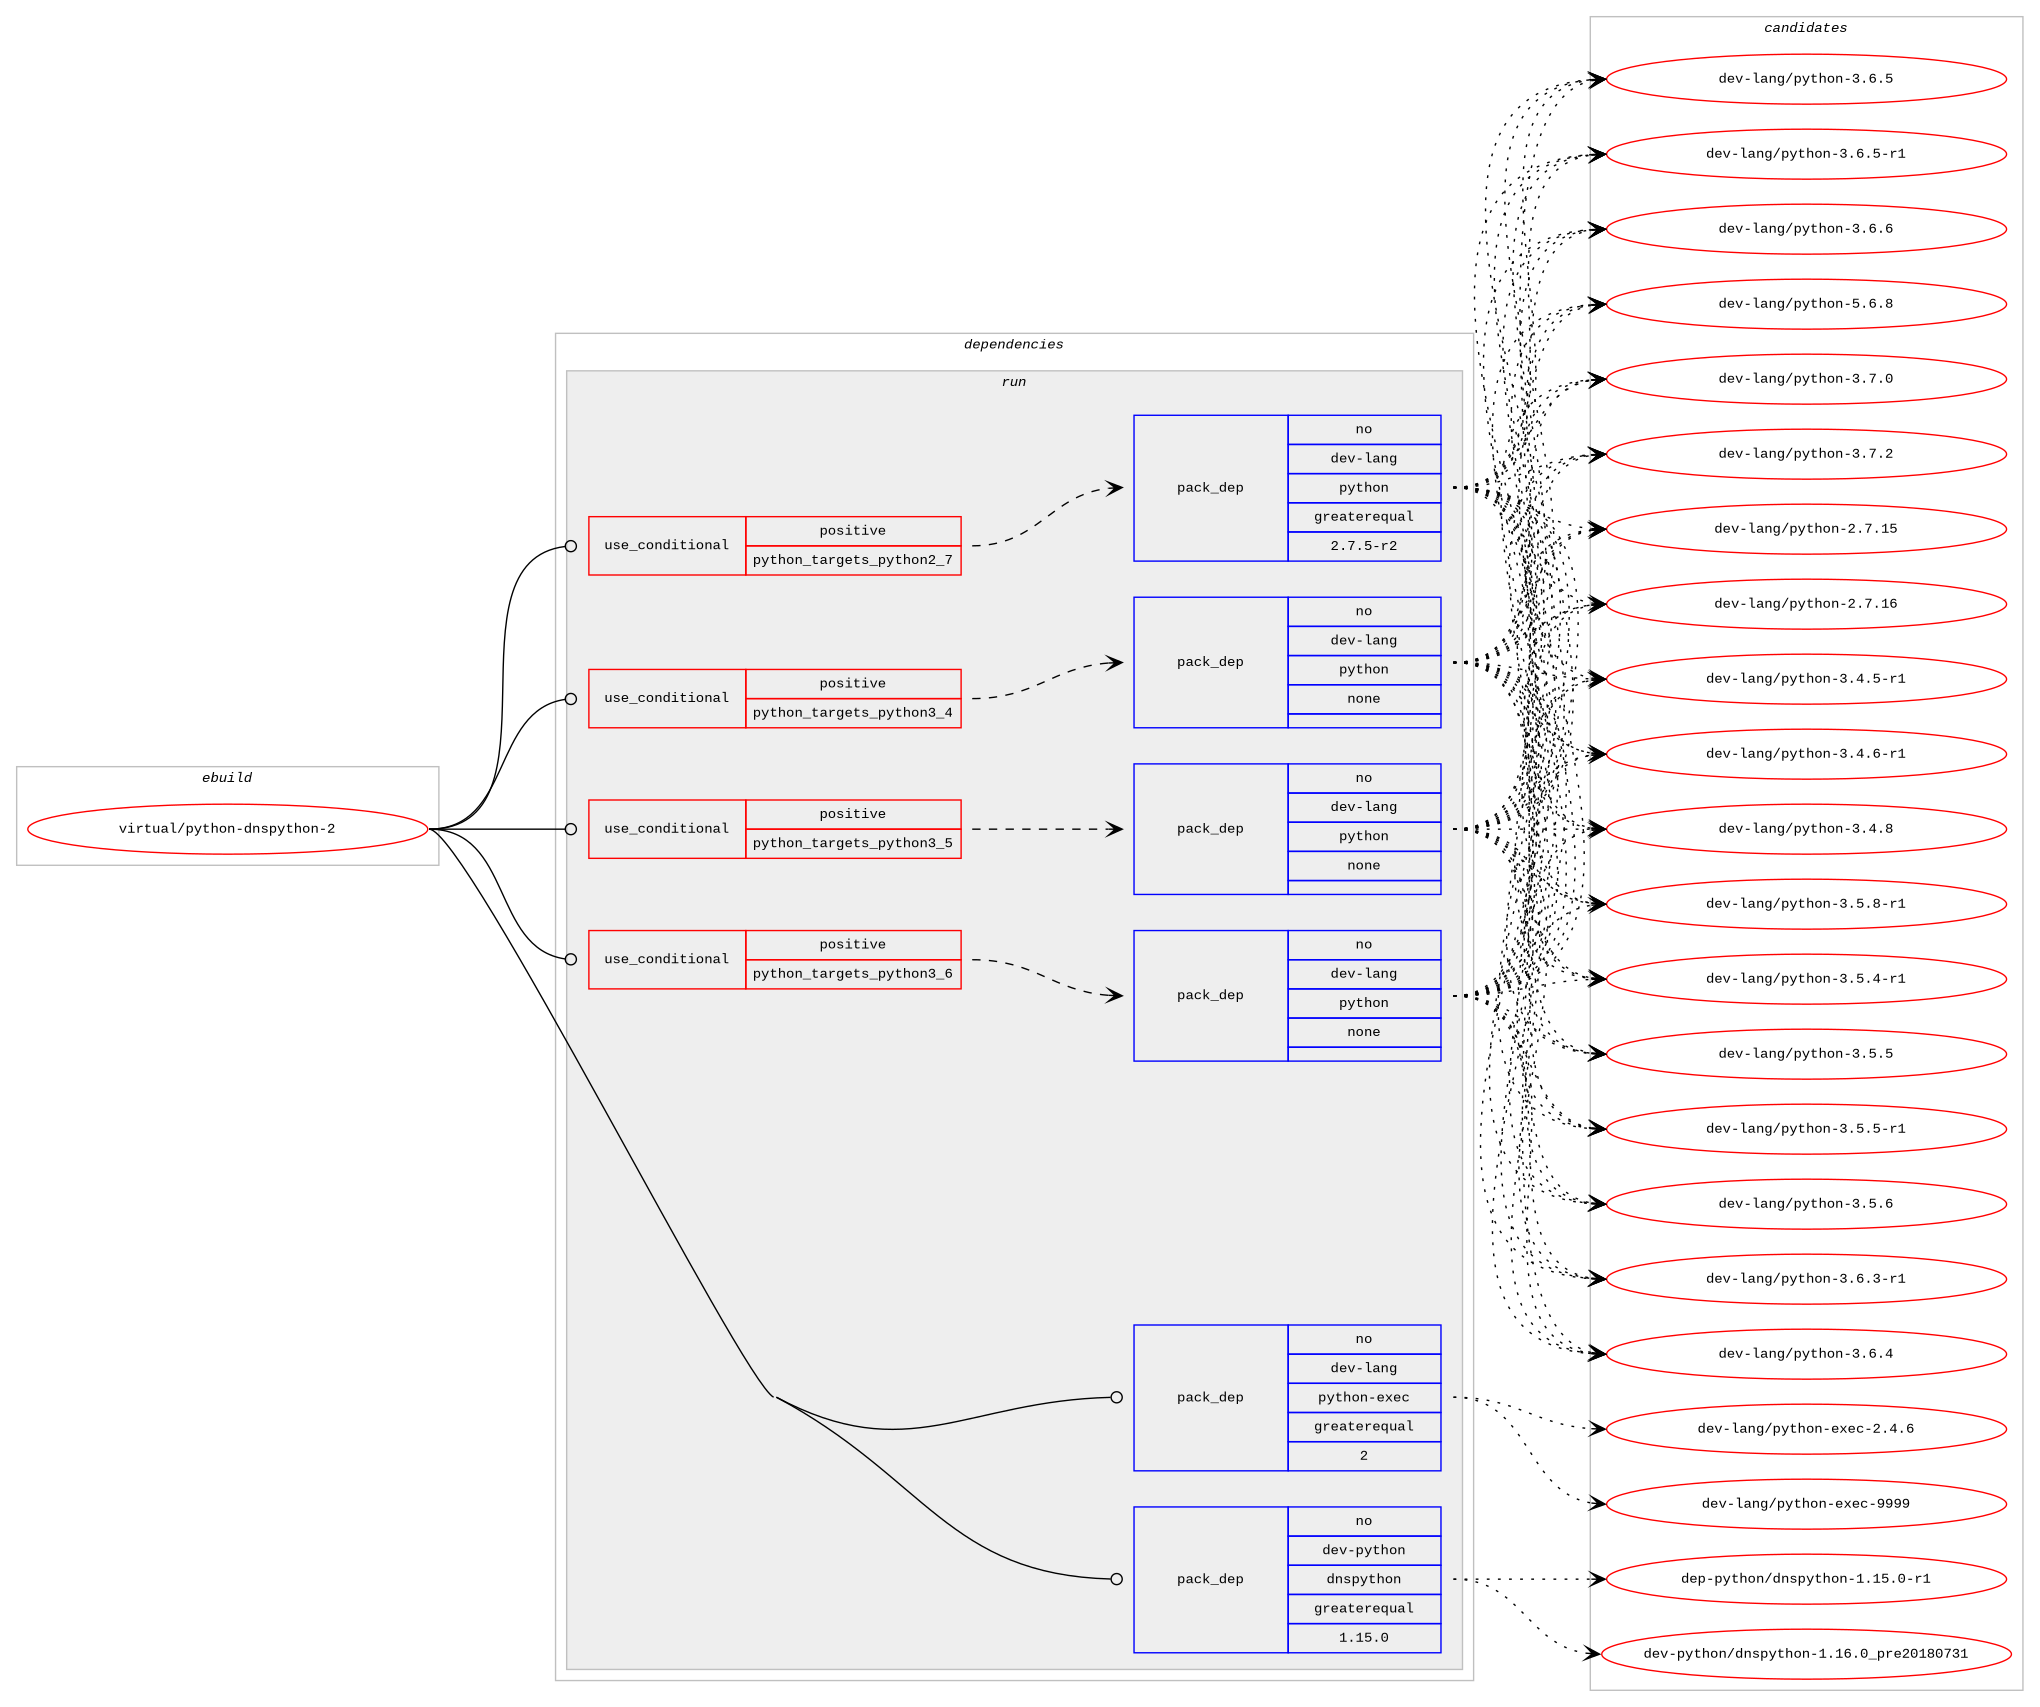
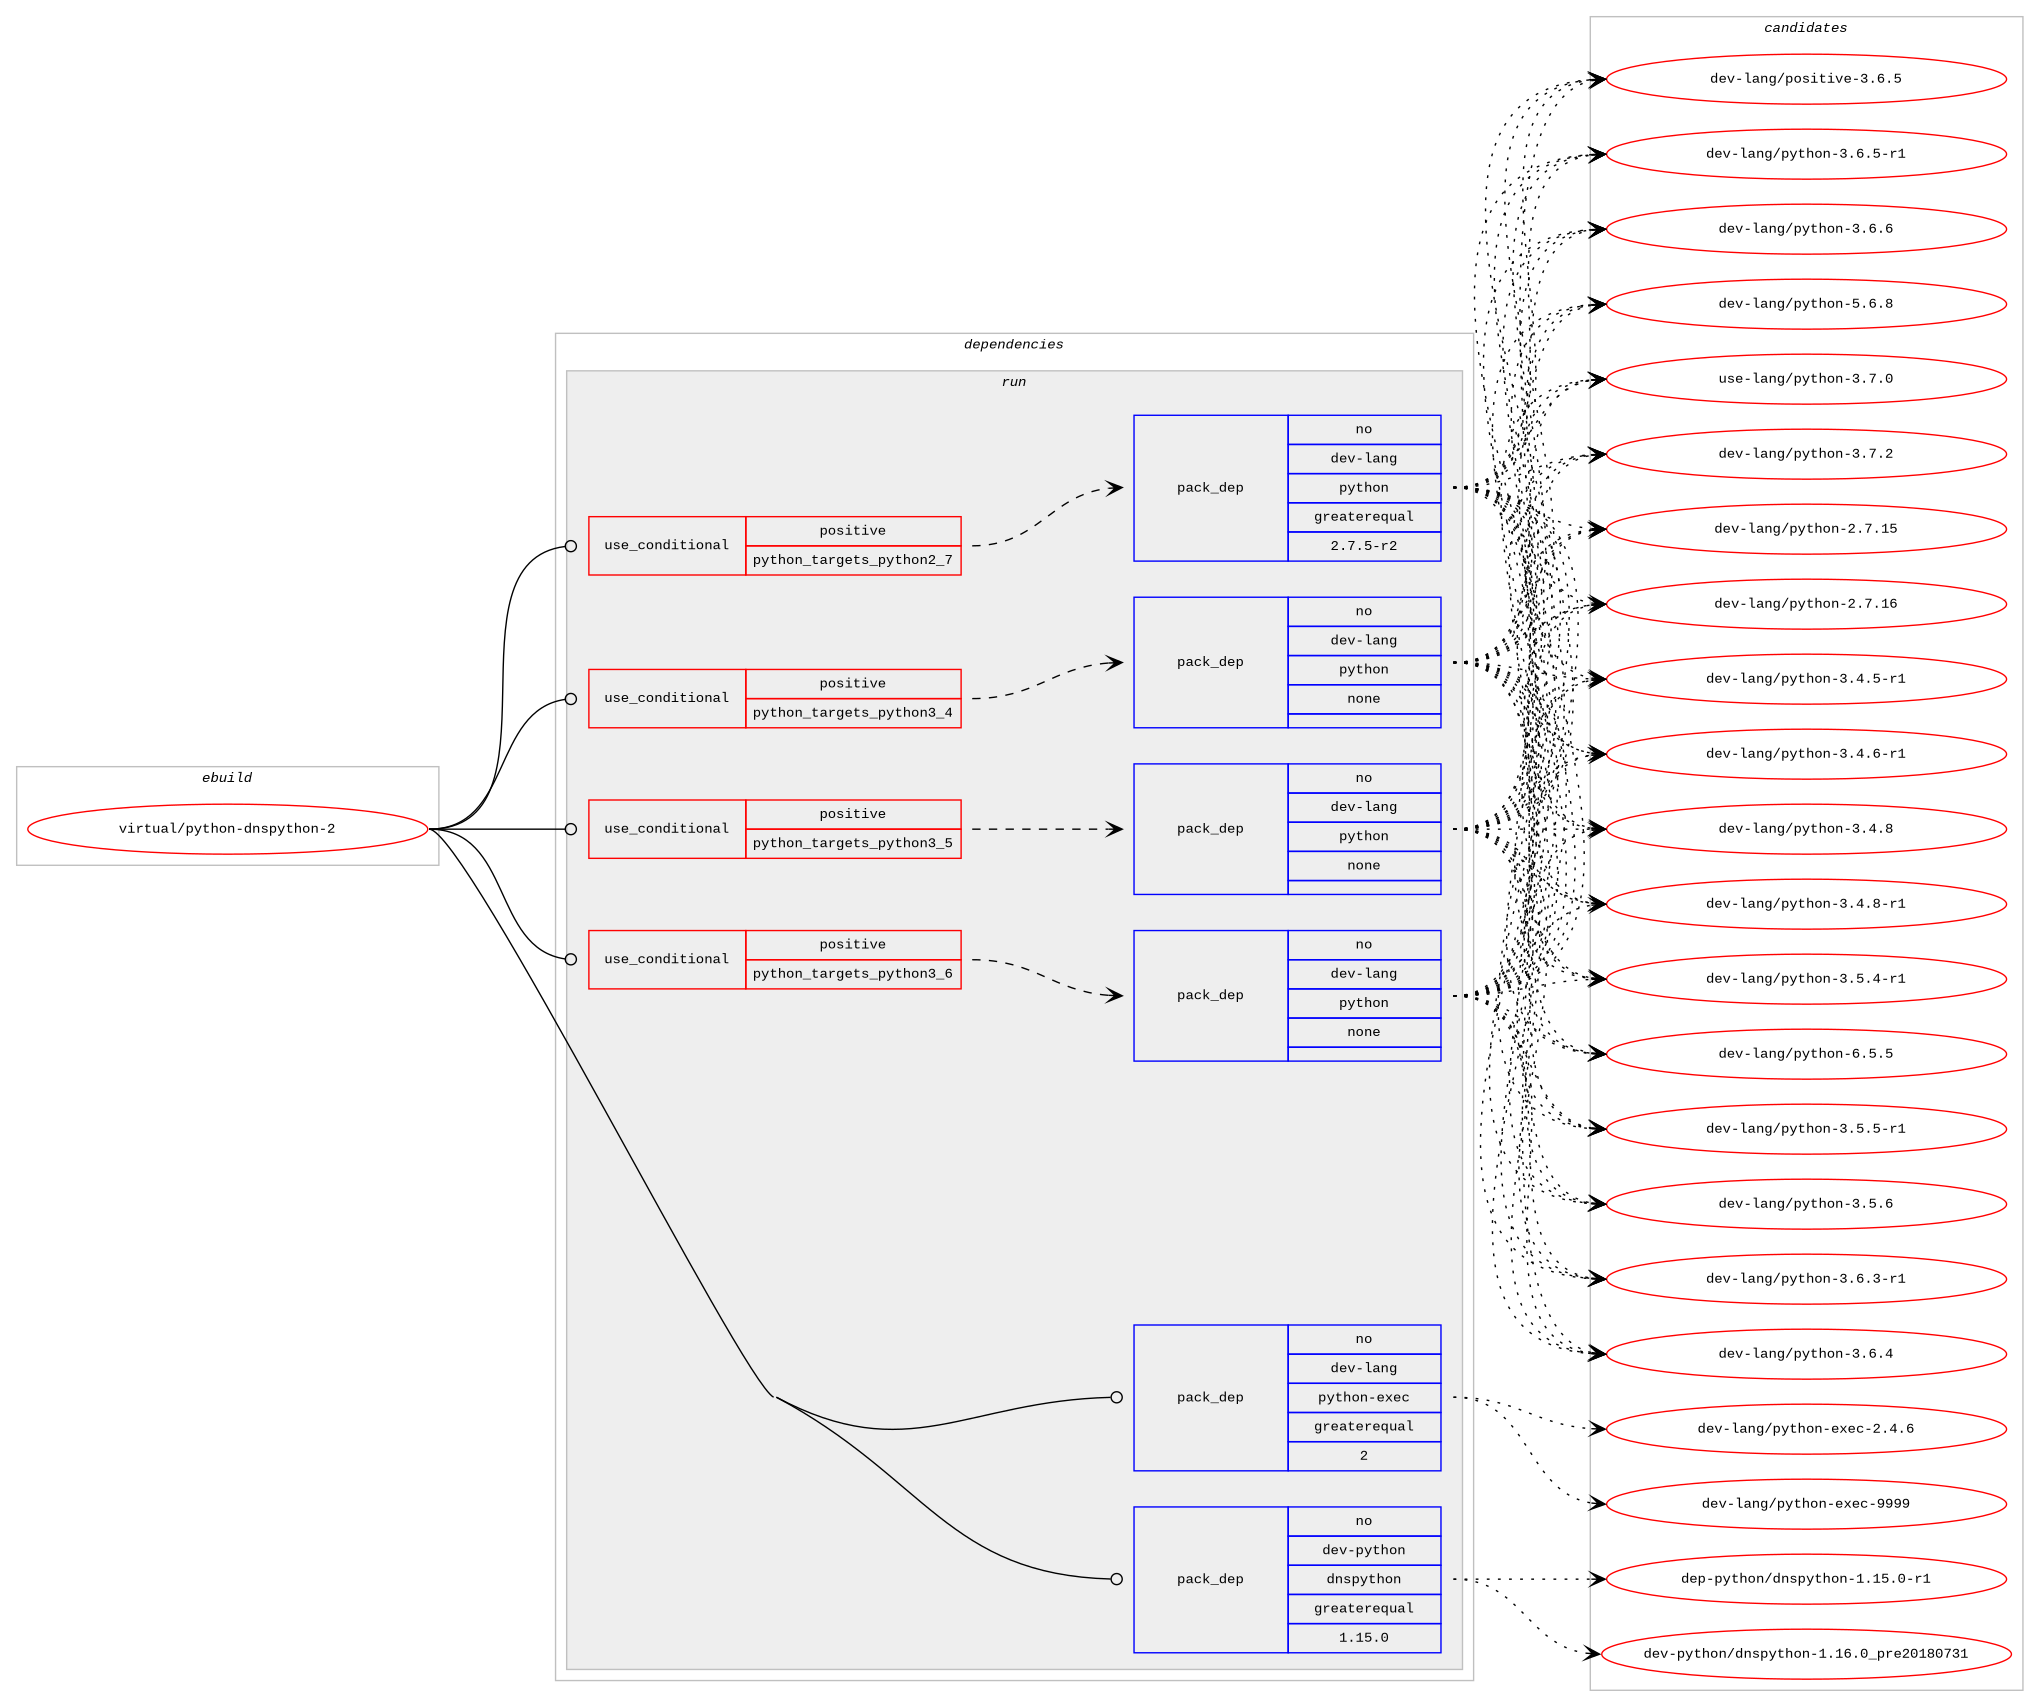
  digraph {
    compound=true
    concentrate=true
    fontname="Liberation Mono"
    fontsize=10
    newrank=true
    rankdir=LR
    ranksep=1.5
    node [color=red fontname="Liberation Mono" fontsize=10]
    edge [arrowhead=vee fontname="Liberation Mono" headport=w style=dotted tailport=e weight=100]
    n1 [label="virtual/python-dnspython-2" width=4]
    n2 [color=blue label=<<TABLE BORDER="0" CELLBORDER="1" CELLSPACING="0" CELLPADDING="4" WIDTH="220"><TR><TD ROWSPAN="6" CELLPADDING="30">pack_dep</TD></TR><TR><TD WIDTH="110">no</TD></TR><TR><TD>dev-lang</TD></TR><TR><TD>python</TD></TR><TR><TD>greaterequal</TD></TR><TR><TD>2.7.5-r2</TD></TR></TABLE>> shape=none]
    n3 [label=<<TABLE BORDER="0" CELLBORDER="1" CELLSPACING="0" CELLPADDING="4"><TR><TD ROWSPAN="3" CELLPADDING="10">use_conditional</TD></TR><TR><TD>positive</TD></TR><TR><TD>python_targets_python2_7</TD></TR></TABLE>> shape=none]
    n4 [color=blue label=<<TABLE BORDER="0" CELLBORDER="1" CELLSPACING="0" CELLPADDING="4" WIDTH="220"><TR><TD ROWSPAN="6" CELLPADDING="30">pack_dep</TD></TR><TR><TD WIDTH="110">no</TD></TR><TR><TD>dev-lang</TD></TR><TR><TD>python</TD></TR><TR><TD>none</TD></TR><TR><TD></TD></TR></TABLE>> shape=none]
    n5 [label=<<TABLE BORDER="0" CELLBORDER="1" CELLSPACING="0" CELLPADDING="4"><TR><TD ROWSPAN="3" CELLPADDING="10">use_conditional</TD></TR><TR><TD>positive</TD></TR><TR><TD>python_targets_python3_4</TD></TR></TABLE>> shape=none]
    n6 [color=blue label=<<TABLE BORDER="0" CELLBORDER="1" CELLSPACING="0" CELLPADDING="4" WIDTH="220"><TR><TD ROWSPAN="6" CELLPADDING="30">pack_dep</TD></TR><TR><TD WIDTH="110">no</TD></TR><TR><TD>dev-lang</TD></TR><TR><TD>python</TD></TR><TR><TD>none</TD></TR><TR><TD></TD></TR></TABLE>> shape=none]
    n7 [label=<<TABLE BORDER="0" CELLBORDER="1" CELLSPACING="0" CELLPADDING="4"><TR><TD ROWSPAN="3" CELLPADDING="10">use_conditional</TD></TR><TR><TD>positive</TD></TR><TR><TD>python_targets_python3_5</TD></TR></TABLE>> shape=none]
    n8 [color=blue label=<<TABLE BORDER="0" CELLBORDER="1" CELLSPACING="0" CELLPADDING="4" WIDTH="220"><TR><TD ROWSPAN="6" CELLPADDING="30">pack_dep</TD></TR><TR><TD WIDTH="110">no</TD></TR><TR><TD>dev-lang</TD></TR><TR><TD>python</TD></TR><TR><TD>none</TD></TR><TR><TD></TD></TR></TABLE>> shape=none]
    n9 [label=<<TABLE BORDER="0" CELLBORDER="1" CELLSPACING="0" CELLPADDING="4"><TR><TD ROWSPAN="3" CELLPADDING="10">use_conditional</TD></TR><TR><TD>positive</TD></TR><TR><TD>python_targets_python3_6</TD></TR></TABLE>> shape=none]
    n10 [color=blue label=<<TABLE BORDER="0" CELLBORDER="1" CELLSPACING="0" CELLPADDING="4" WIDTH="220"><TR><TD ROWSPAN="6" CELLPADDING="30">pack_dep</TD></TR><TR><TD WIDTH="110">no</TD></TR><TR><TD>dev-lang</TD></TR><TR><TD>python-exec</TD></TR><TR><TD>greaterequal</TD></TR><TR><TD>2</TD></TR></TABLE>> shape=none]
    n11 [color=blue label=<<TABLE BORDER="0" CELLBORDER="1" CELLSPACING="0" CELLPADDING="4" WIDTH="220"><TR><TD ROWSPAN="6" CELLPADDING="30">pack_dep</TD></TR><TR><TD WIDTH="110">no</TD></TR><TR><TD>dev-python</TD></TR><TR><TD>dnspython</TD></TR><TR><TD>greaterequal</TD></TR><TR><TD>1.15.0</TD></TR></TABLE>> shape=none]
    n12 [label="dev-lang/python-2.7.15" width=4]
    n13 [label="dev-lang/python-2.7.16" width=4]
    n14 [label="dev-lang/python-3.4.5-r1" width=4]
    n15 [label="dev-lang/python-3.4.6-r1" width=4]
    n16 [label="dev-lang/python-3.4.8" width=4]
-   n17 [label="dev-lang/python-3.5.8-r1" width=4]
+   n17 [label="dev-lang/python-3.4.8-r1" width=4]
    n18 [label="dev-lang/python-3.5.4-r1" width=4]
-   n19 [label="dev-lang/python-3.5.5" width=4]
+   n19 [label="dev-lang/python-6.5.5" width=4]
    n20 [label="dev-lang/python-3.5.5-r1" width=4]
    n21 [label="dev-lang/python-3.5.6" width=4]
    n22 [label="dev-lang/python-3.6.3-r1" width=4]
    n23 [label="dev-lang/python-3.6.4" width=4]
-   n24 [label="dev-lang/python-3.6.5" width=4]
+   n24 [label="dev-lang/positive-3.6.5" width=4]
    n25 [label="dev-lang/python-3.6.5-r1" width=4]
    n26 [label="dev-lang/python-3.6.6" width=4]
    n27 [label="dev-lang/python-5.6.8" width=4]
-   n28 [label="dev-lang/python-3.7.0" width=4]
+   n28 [label="use-lang/python-3.7.0" width=4]
    n29 [label="dev-lang/python-3.7.2" width=4]
    n30 [label="dev-lang/python-exec-2.4.6" width=4]
    n31 [label="dev-lang/python-exec-9999" width=4]
    n32 [label="dep-python/dnspython-1.15.0-r1" width=4]
    n33 [label="dev-python/dnspython-1.16.0_pre20180731" width=4]
    subgraph cluster_1 {
      color=gray
      label=<<i>ebuild</i>>
      rank=same
      n1
    }
    subgraph cluster_2 {
      color=gray
      label=<<i>dependencies</i>>
      subgraph cluster_3 {
        color=gray
        fillcolor="#eeeeee"
        label=<<i>compile</i>>
        style=filled
      }
      subgraph cluster_4 {
        color=gray
        fillcolor="#eeeeee"
        label=<<i>compile and run</i>>
        style=filled
      }
      subgraph cluster_5 {
        color=gray
        fillcolor="#eeeeee"
        label=<<i>run</i>>
        style=filled
        subgraph sub_6 {
          color=gray
          fillcolor="#eeeeee"
          label=<<i>run</i>>
          style=filled
          n3
          subgraph sub_7 {
            color=gray
            fillcolor="#eeeeee"
            label=<<i>run</i>>
            style=filled
            n2
          }
        }
        subgraph sub_8 {
          color=gray
          fillcolor="#eeeeee"
          label=<<i>run</i>>
          style=filled
          n5
          subgraph sub_9 {
            color=gray
            fillcolor="#eeeeee"
            label=<<i>run</i>>
            style=filled
            n4
          }
        }
        subgraph sub_10 {
          color=gray
          fillcolor="#eeeeee"
          label=<<i>run</i>>
          style=filled
          n7
          subgraph sub_11 {
            color=gray
            fillcolor="#eeeeee"
            label=<<i>run</i>>
            style=filled
            n6
          }
        }
        subgraph sub_12 {
          color=gray
          fillcolor="#eeeeee"
          label=<<i>run</i>>
          style=filled
          n9
          subgraph sub_13 {
            color=gray
            fillcolor="#eeeeee"
            label=<<i>run</i>>
            style=filled
            n8
          }
        }
        subgraph sub_14 {
          color=gray
          fillcolor="#eeeeee"
          label=<<i>run</i>>
          style=filled
          n10
        }
        subgraph sub_15 {
          color=gray
          fillcolor="#eeeeee"
          label=<<i>run</i>>
          style=filled
          n11
        }
      }
    }
    subgraph cluster_16 {
      color=gray
      label=<<i>candidates</i>>
      rank=same
      subgraph sub_17 {
        color=black
        label=<<i>candidates</i>>
        nodesep=1
        rank=same
        n12
        n13
        n14
        n15
        n16
        n17
        n18
        n19
        n20
        n21
        n22
        n23
        n24
        n25
        n26
        n27
        n28
        n29
      }
      subgraph sub_18 {
        color=black
        label=<<i>candidates</i>>
        nodesep=1
        rank=same
        n12
        n13
        n14
        n15
        n16
        n17
        n18
        n19
        n20
        n21
        n22
        n23
        n24
        n25
        n26
        n27
        n28
        n29
      }
      subgraph sub_19 {
        color=black
        label=<<i>candidates</i>>
        nodesep=1
        rank=same
        n12
        n13
        n14
        n15
        n16
        n17
        n18
        n19
        n20
        n21
        n22
        n23
        n24
        n25
        n26
        n27
        n28
        n29
      }
      subgraph sub_20 {
        color=black
        label=<<i>candidates</i>>
        nodesep=1
        rank=same
        n12
        n13
        n14
        n15
        n16
        n17
        n18
        n19
        n20
        n21
        n22
        n23
        n24
        n25
        n26
        n27
        n28
        n29
      }
      subgraph sub_21 {
        color=black
        label=<<i>candidates</i>>
        nodesep=1
        rank=same
        n30
        n31
      }
      subgraph sub_22 {
        color=black
        label=<<i>candidates</i>>
        nodesep=1
        rank=same
        n32
        n33
      }
    }
    n1 -> n3 [arrowhead=odot style=solid weight=20]
    n1 -> n5 [arrowhead=odot style=solid weight=20]
    n1 -> n7 [arrowhead=odot style=solid weight=20]
    n1 -> n9 [arrowhead=odot style=solid weight=20]
    n1 -> n10 [arrowhead=odot style=solid weight=20]
    n1 -> n11 [arrowhead=odot style=solid weight=20]
    n2 -> n12
    n2 -> n13
    n2 -> n14
    n2 -> n15
    n2 -> n16
    n2 -> n17
    n2 -> n18
    n2 -> n19
    n2 -> n20
    n2 -> n21
    n2 -> n22
    n2 -> n23
    n2 -> n24
    n2 -> n25
    n2 -> n26
    n2 -> n27
    n2 -> n28
    n2 -> n29
    n3 -> n2 [style=dashed weight=20]
    n4 -> n12
    n4 -> n13
    n4 -> n14
    n4 -> n15
    n4 -> n16
    n4 -> n17
    n4 -> n18
    n4 -> n19
    n4 -> n20
    n4 -> n21
    n4 -> n22
    n4 -> n23
    n4 -> n24
    n4 -> n25
    n4 -> n26
    n4 -> n27
    n4 -> n28
    n4 -> n29
    n5 -> n4 [style=dashed weight=20]
    n6 -> n12
    n6 -> n13
    n6 -> n14
    n6 -> n15
    n6 -> n16
    n6 -> n17
    n6 -> n18
    n6 -> n19
    n6 -> n20
    n6 -> n21
    n6 -> n22
    n6 -> n23
    n6 -> n24
    n6 -> n25
    n6 -> n26
    n6 -> n27
    n6 -> n28
    n6 -> n29
    n7 -> n6 [style=dashed weight=20]
    n8 -> n12
    n8 -> n13
    n8 -> n14
    n8 -> n15
    n8 -> n16
    n8 -> n17
    n8 -> n18
    n8 -> n19
    n8 -> n20
    n8 -> n21
    n8 -> n22
    n8 -> n23
    n8 -> n24
    n8 -> n25
    n8 -> n26
    n8 -> n27
    n8 -> n28
    n8 -> n29
    n9 -> n8 [style=dashed weight=20]
    n10 -> n30
    n10 -> n31
    n11 -> n32
    n11 -> n33
  }
